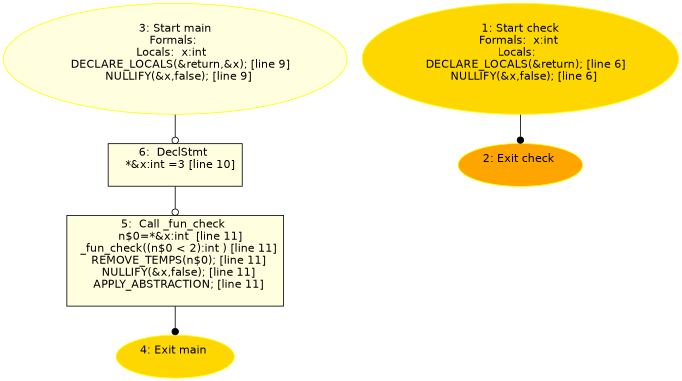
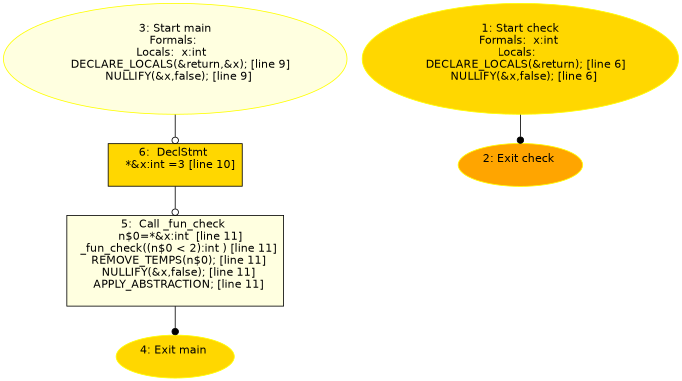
  digraph {
    fontname="DejaVu Sans"
    node [style=filled fillcolor=gold fontname="DejaVu Sans" color=yellow]
    edge [arrowhead=odot fontname="DejaVu Sans"]
-   n1 [label="6:  DeclStmt \n   *&x:int =3 [line 10]\n " shape=box fillcolor=lightyellow color=""]
+   n1 [label="6:  DeclStmt \n   *&x:int =3 [line 10]\n " shape=box color=""]
    n2 [label="5:  Call _fun_check \n   n$0=*&x:int  [line 11]\n  _fun_check((n$0 < 2):int ) [line 11]\n  REMOVE_TEMPS(n$0); [line 11]\n  NULLIFY(&x,false); [line 11]\n  APPLY_ABSTRACTION; [line 11]\n " shape=box fillcolor=lightyellow color=""]
    n3 [label="4: Exit main \n  "]
    n4 [label="3: Start main\nFormals: \nLocals:  x:int  \n   DECLARE_LOCALS(&return,&x); [line 9]\n  NULLIFY(&x,false); [line 9]\n " fillcolor=lightyellow]
    n5 [label="2: Exit check \n  " fillcolor=orange]
    n6 [label="1: Start check\nFormals:  x:int \nLocals:  \n   DECLARE_LOCALS(&return); [line 6]\n  NULLIFY(&x,false); [line 6]\n "]
    n1 -> n2
    n2 -> n3 [arrowhead=dot]
    n4 -> n1
    n6 -> n5 [arrowhead=dot]
  }
